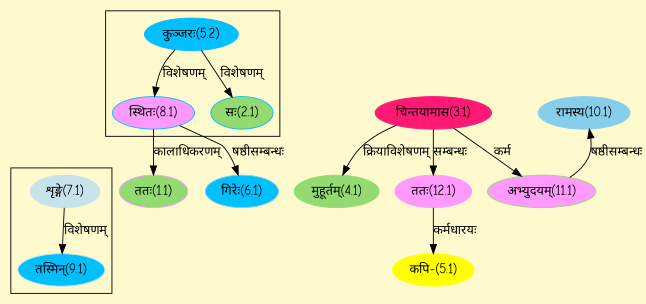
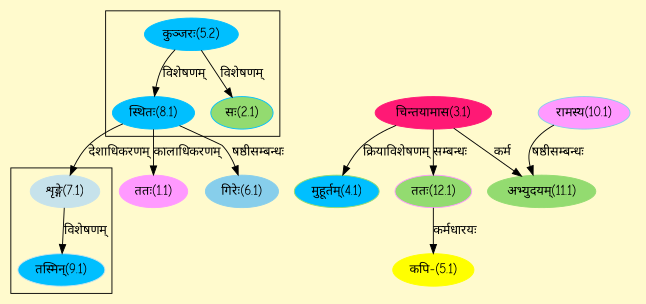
  digraph {
    bgcolor=lemonchiffon1
    compound=true
    fontname="Comic Neue"
    rankdir=BT
    node [color="#00BFFF" fontname="Comic Neue" style=filled]
    edge [dir=back fontname="Comic Neue"]
    n1 [fillcolor="#93DB70" label="सः(2.1)"]
    n2 [label="कुञ्जरः(5.2)"]
-   n3 [label="स्थितः(8.1)" fillcolor="#FF99FF"]
+   n3 [label="स्थितः(8.1)"]
    n4 [color="#C6E2EB" fillcolor="#00BFFF" label="तस्मिन्(9.1)"]
    n5 [color="#C6E2EB" label="शृङ्गे(7.1)"]
    n6 [color="#FF1975" label="चिन्तयामास(3.1)"]
-   n7 [color="#FF99FF" label="ततः(1.1)" fillcolor="#93DB70"]
-   n8 [color="#93DB70" label="मुहूर्तम्(4.1)"]
+   n7 [color="#FF99FF" label="ततः(1.1)"]
+   n8 [color="#93DB70" label="मुहूर्तम्(4.1)" fillcolor="#00BFFF"]
    n9 [color="#FFFF00" label="कपि-(5.1)"]
-   n10 [color="#FF99FF" label="ततः(12.1)"]
-   n11 [color="#87CEEB" label="गिरेः(6.1)" fillcolor="#00BFFF"]
-   n12 [color="#87CEEB" label="रामस्य(10.1)"]
-   n13 [color="#93DB70" label="अभ्युदयम्(11.1)" fillcolor="#FF99FF"]
+   n10 [color="#FF99FF" label="ततः(12.1)" fillcolor="#93DB70"]
+   n11 [color="#87CEEB" label="गिरेः(6.1)"]
+   n12 [color="#87CEEB" label="रामस्य(10.1)" fillcolor="#FF99FF"]
+   n13 [color="#93DB70" label="अभ्युदयम्(11.1)"]
    subgraph cluster_1 {
      n1
      n2
      n3
    }
    subgraph cluster_2 {
      n4
      n5
    }
    n1 -> n2 [label="विशेषणम्"]
    n3 -> n2 [label="विशेषणम्"]
    n4 -> n5 [label="विशेषणम्"]
+   n5 -> n3 [label="देशाधिकरणम्"]
    n7 -> n3 [label="कालाधिकरणम्"]
    n8 -> n6 [label="क्रियाविशेषणम्"]
    n9 -> n10 [label="कर्मधारयः"]
    n10 -> n6 [label="सम्बन्धः"]
    n11 -> n3 [label="षष्ठीसम्बन्धः"]
-   n12 -> n13 [label="षष्ठीसम्बन्धः"]
+   n13 -> n12 [label="षष्ठीसम्बन्धः"]
    n13 -> n6 [label="कर्म"]
  }
